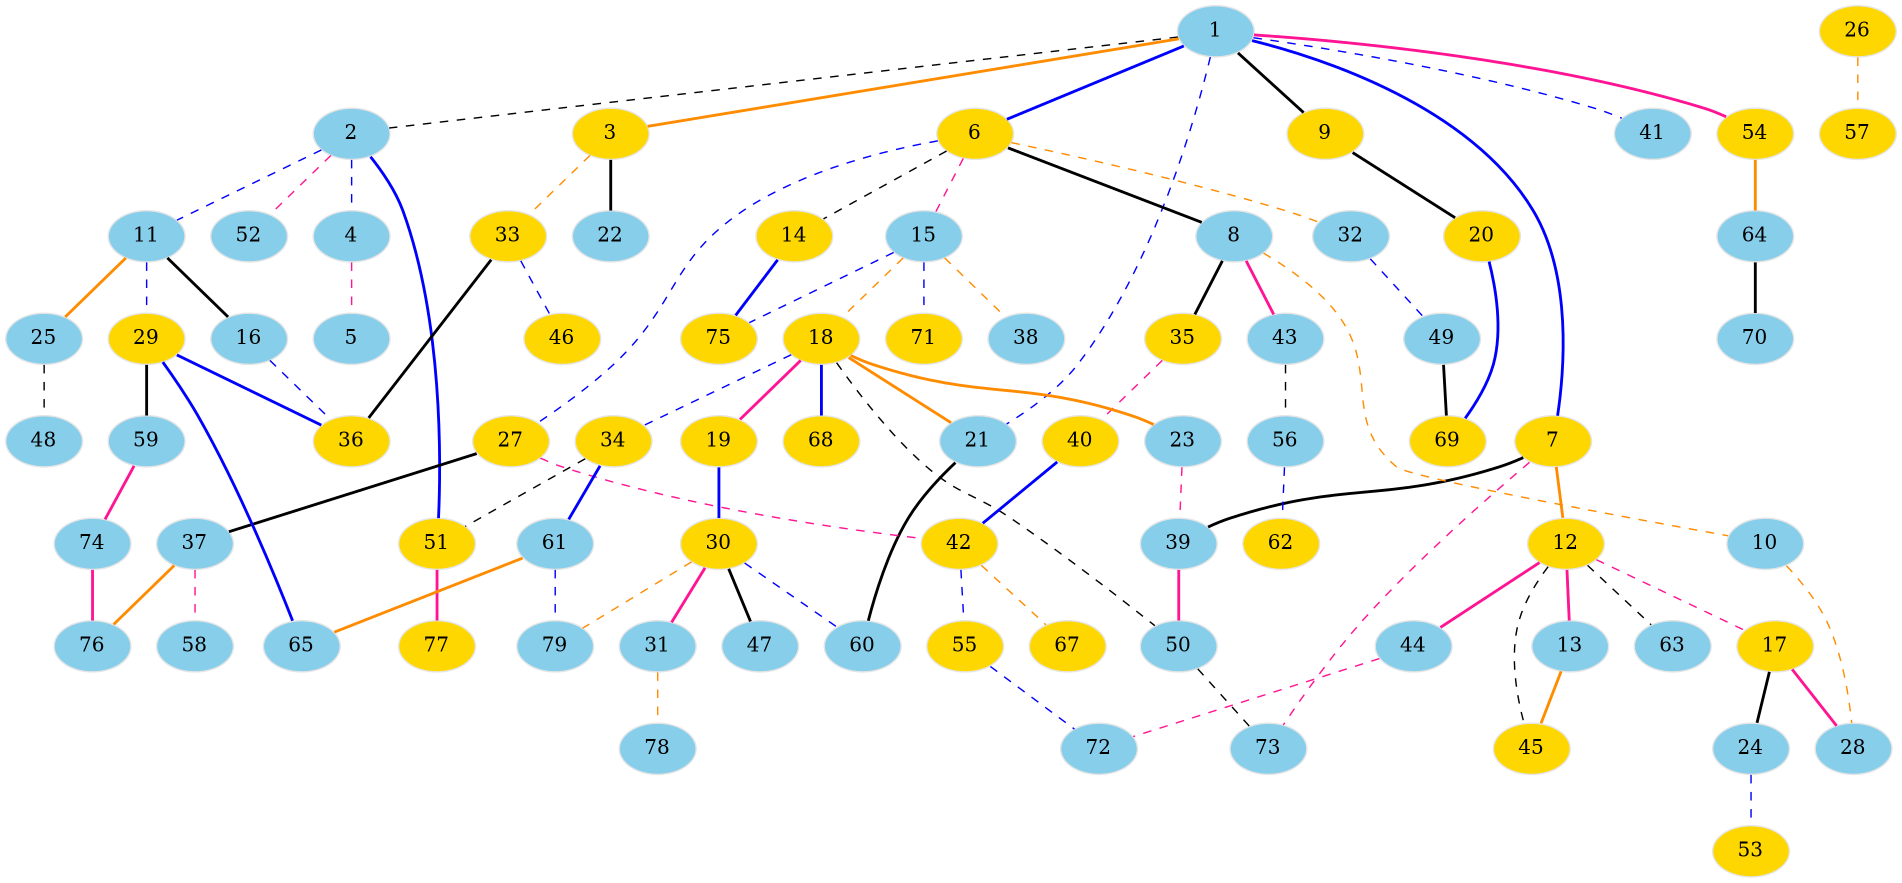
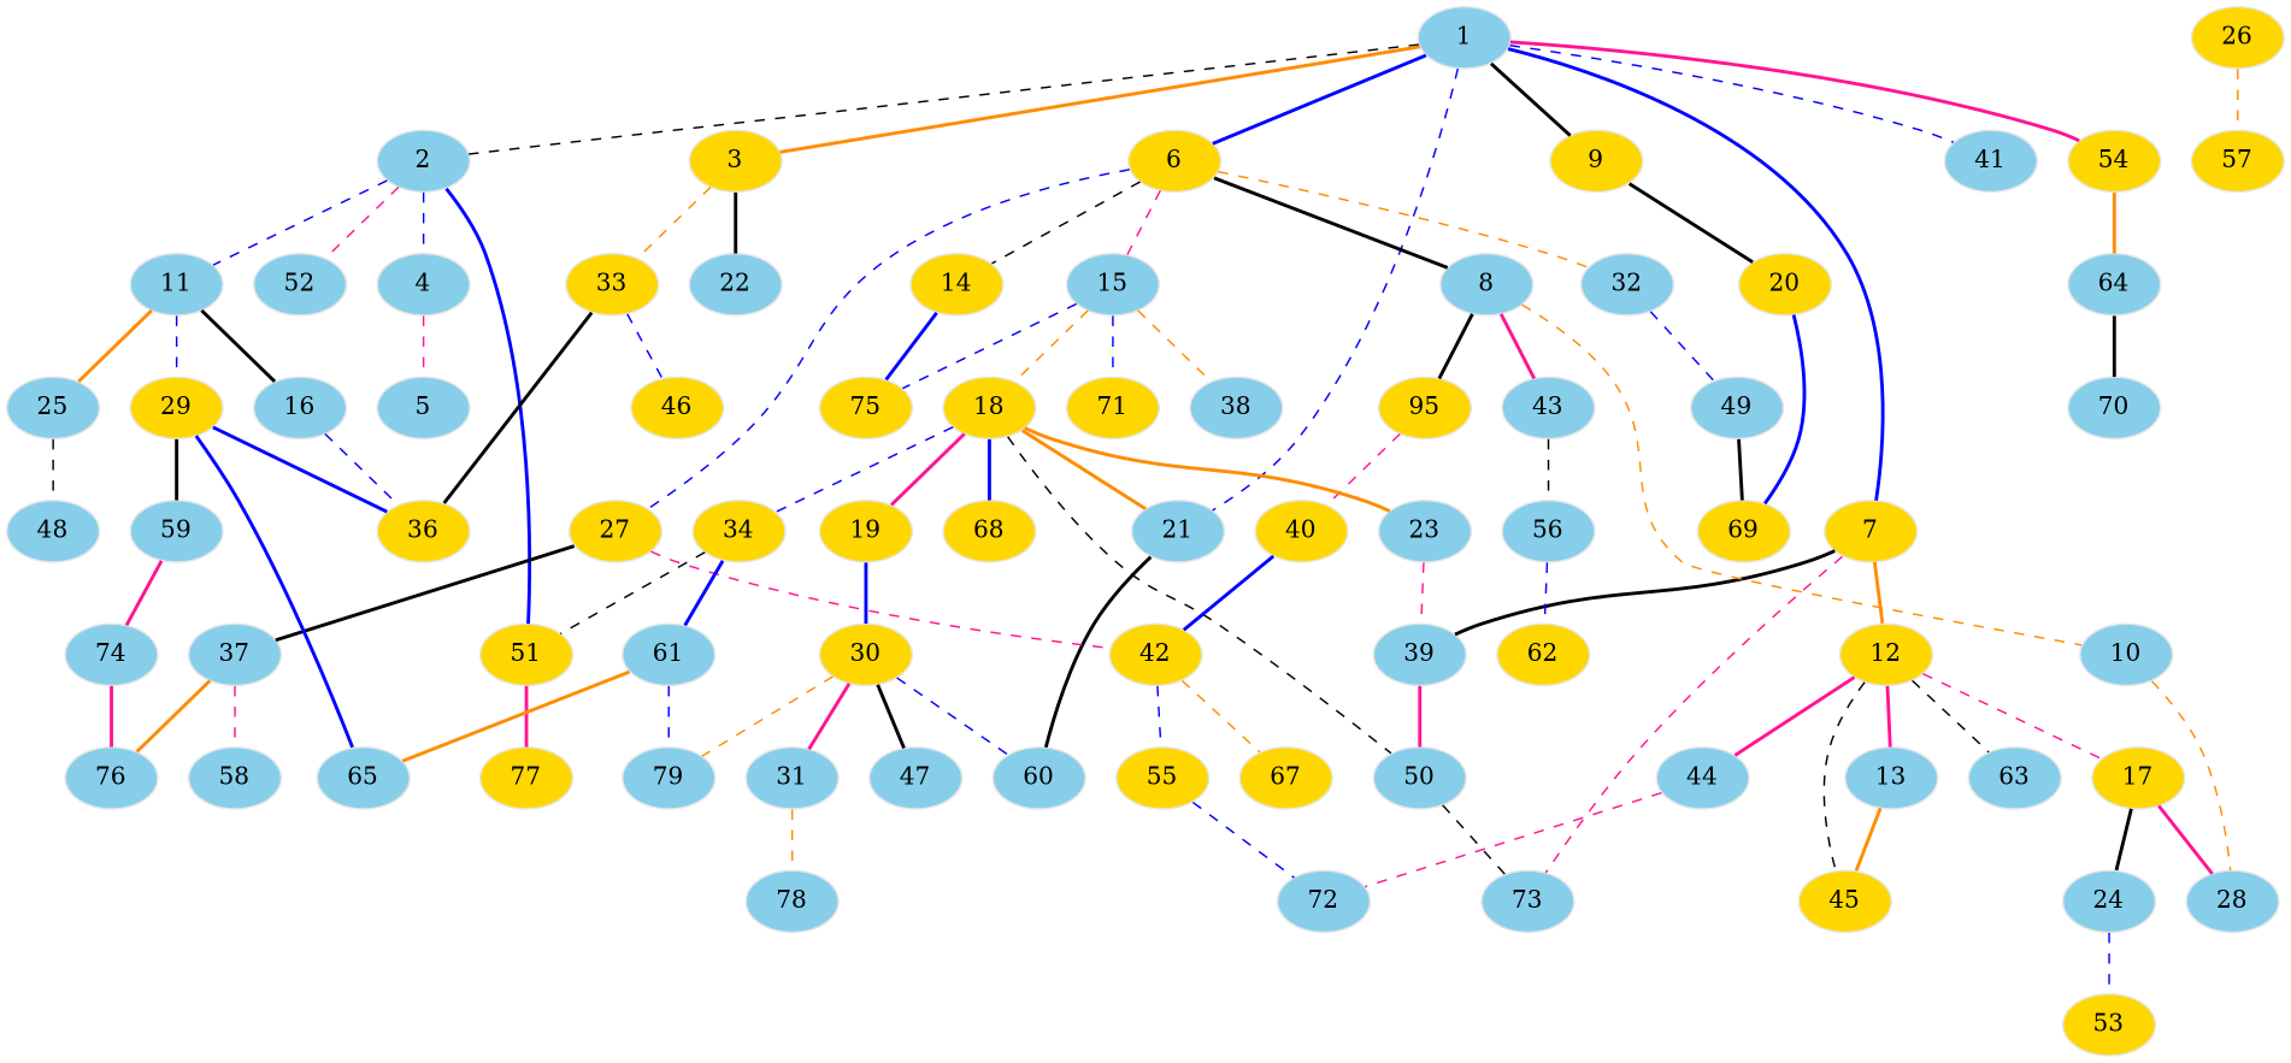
  graph {
    node [color=gray90 fillcolor=skyblue style=filled]
    edge [color=blue style=dashed weight=1.0]
    1
    2
    3 [fillcolor=gold]
    6 [fillcolor=gold]
    7 [fillcolor=gold]
    9 [fillcolor=gold]
    21
    41
    54 [fillcolor=gold]
    4
    11
    51 [fillcolor=gold]
    52
    22
    33 [fillcolor=gold]
    8
    14 [fillcolor=gold]
    15
    27 [fillcolor=gold]
    32
    12 [fillcolor=gold]
    39
    73
    20 [fillcolor=gold]
    60
    64
    5
    16
    25
    29 [fillcolor=gold]
    77 [fillcolor=gold]
    36 [fillcolor=gold]
    46 [fillcolor=gold]
    10
-   35 [fillcolor=gold]
+   35 [fillcolor=gold label=95]
    43
    75 [fillcolor=gold]
    18 [fillcolor=gold]
    38
    71 [fillcolor=gold]
    37
    42 [fillcolor=gold]
    49
    13
    17 [fillcolor=gold]
    44
    45 [fillcolor=gold]
    63
    50
    28
    40 [fillcolor=gold]
    56
    69 [fillcolor=gold]
    48
    59
    65
    24
    72
    26 [fillcolor=gold]
    57 [fillcolor=gold]
    19 [fillcolor=gold]
    23
    34 [fillcolor=gold]
    68 [fillcolor=gold]
    53 [fillcolor=gold]
    30 [fillcolor=gold]
    61
    31
    47
    79
    58
    76
    55 [fillcolor=gold]
    67 [fillcolor=gold]
    74
    78
    62 [fillcolor=gold]
    70
    1 -- 2 [color=black]
    1 -- 3 [color=darkorange style=bold]
    1 -- 6 [style=bold]
    1 -- 7 [style=bold]
    1 -- 9 [color=black style=bold]
    1 -- 21
    1 -- 41
    1 -- 54 [color=deeppink style=bold]
    2 -- 4
    2 -- 11
    2 -- 51 [style=bold]
    2 -- 52 [color=deeppink]
    3 -- 22 [color=black style=bold]
    3 -- 33 [color=darkorange]
    6 -- 8 [color=black style=bold]
    6 -- 14 [color=black]
    6 -- 15 [color=deeppink]
    6 -- 27
    6 -- 32 [color=darkorange]
    7 -- 12 [color=darkorange style=bold]
    7 -- 39 [color=black style=bold]
    7 -- 73 [color=deeppink]
    9 -- 20 [color=black style=bold]
    21 -- 60 [color=black style=bold]
    54 -- 64 [color=darkorange style=bold]
    4 -- 5 [color=deeppink]
    11 -- 16 [color=black style=bold]
    11 -- 25 [color=darkorange style=bold]
    11 -- 29
    51 -- 77 [color=deeppink style=bold]
    33 -- 36 [color=black style=bold]
    33 -- 46
    8 -- 10 [color=darkorange]
    8 -- 35 [color=black style=bold]
    8 -- 43 [color=deeppink style=bold]
    14 -- 75 [style=bold]
    15 -- 75
    15 -- 18 [color=darkorange]
    15 -- 38 [color=darkorange]
    15 -- 71
    27 -- 37 [color=black style=bold]
    27 -- 42 [color=deeppink]
    32 -- 49
    12 -- 13 [color=deeppink style=bold]
    12 -- 17 [color=deeppink]
    12 -- 44 [color=deeppink style=bold]
    12 -- 45 [color=black]
    12 -- 63 [color=black]
    39 -- 50 [color=deeppink style=bold]
    20 -- 69 [style=bold]
    64 -- 70 [color=black style=bold]
    16 -- 36
    25 -- 48 [color=black]
    29 -- 36 [style=bold]
    29 -- 59 [color=black style=bold]
    29 -- 65 [style=bold]
    10 -- 28 [color=darkorange]
    35 -- 40 [color=deeppink]
    43 -- 56 [color=black]
    18 -- 21 [color=darkorange style=bold]
    18 -- 50 [color=black]
    18 -- 19 [color=deeppink style=bold]
    18 -- 23 [color=darkorange style=bold]
    18 -- 34
    18 -- 68 [style=bold]
    37 -- 58 [color=deeppink]
    37 -- 76 [color=darkorange style=bold]
    42 -- 55
    42 -- 67 [color=darkorange]
    49 -- 69 [color=black style=bold]
    13 -- 45 [color=darkorange style=bold]
    17 -- 28 [color=deeppink style=bold]
    17 -- 24 [color=black style=bold]
    44 -- 72 [color=deeppink]
    50 -- 73 [color=black]
    40 -- 42 [style=bold weight=2.0]
    56 -- 62
    59 -- 74 [color=deeppink style=bold]
    24 -- 53
    26 -- 57 [color=darkorange]
    19 -- 30 [style=bold]
    23 -- 39 [color=deeppink]
    34 -- 51 [color=black]
    34 -- 61 [style=bold]
    30 -- 60
    30 -- 31 [color=deeppink style=bold]
    30 -- 47 [color=black style=bold]
    30 -- 79 [color=darkorange]
    61 -- 65 [color=darkorange style=bold]
    61 -- 79
    31 -- 78 [color=darkorange]
    55 -- 72
    74 -- 76 [color=deeppink style=bold]
  }
